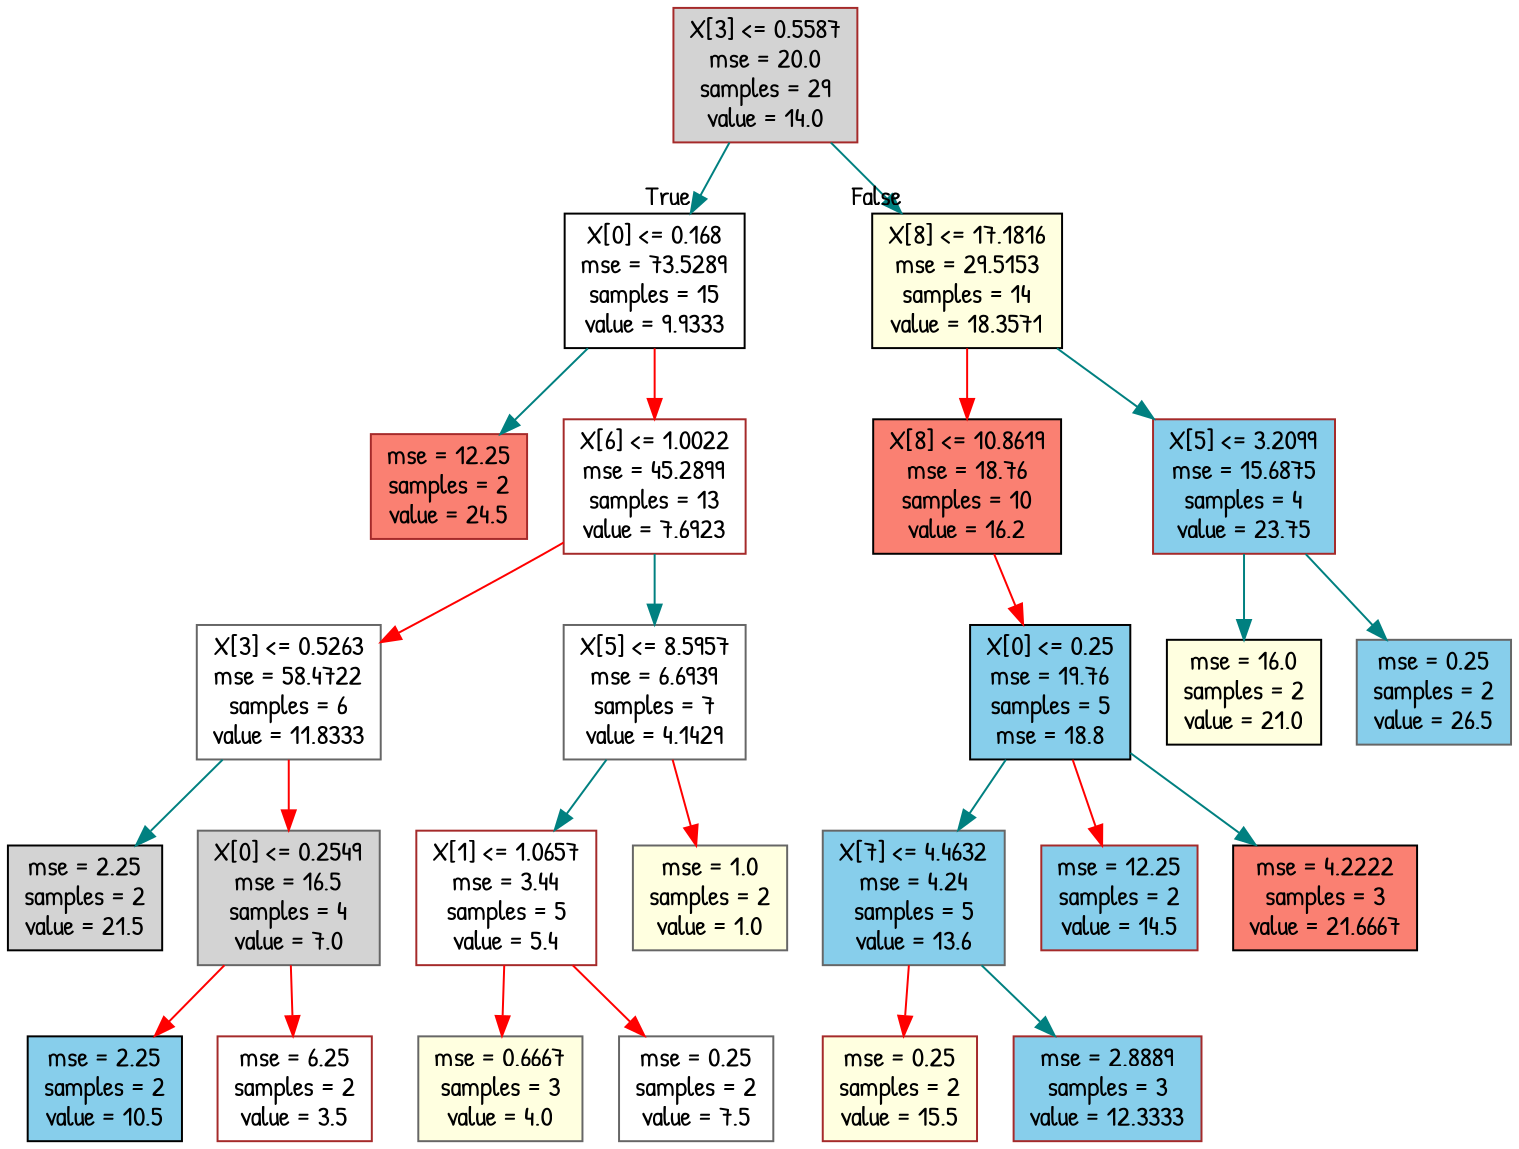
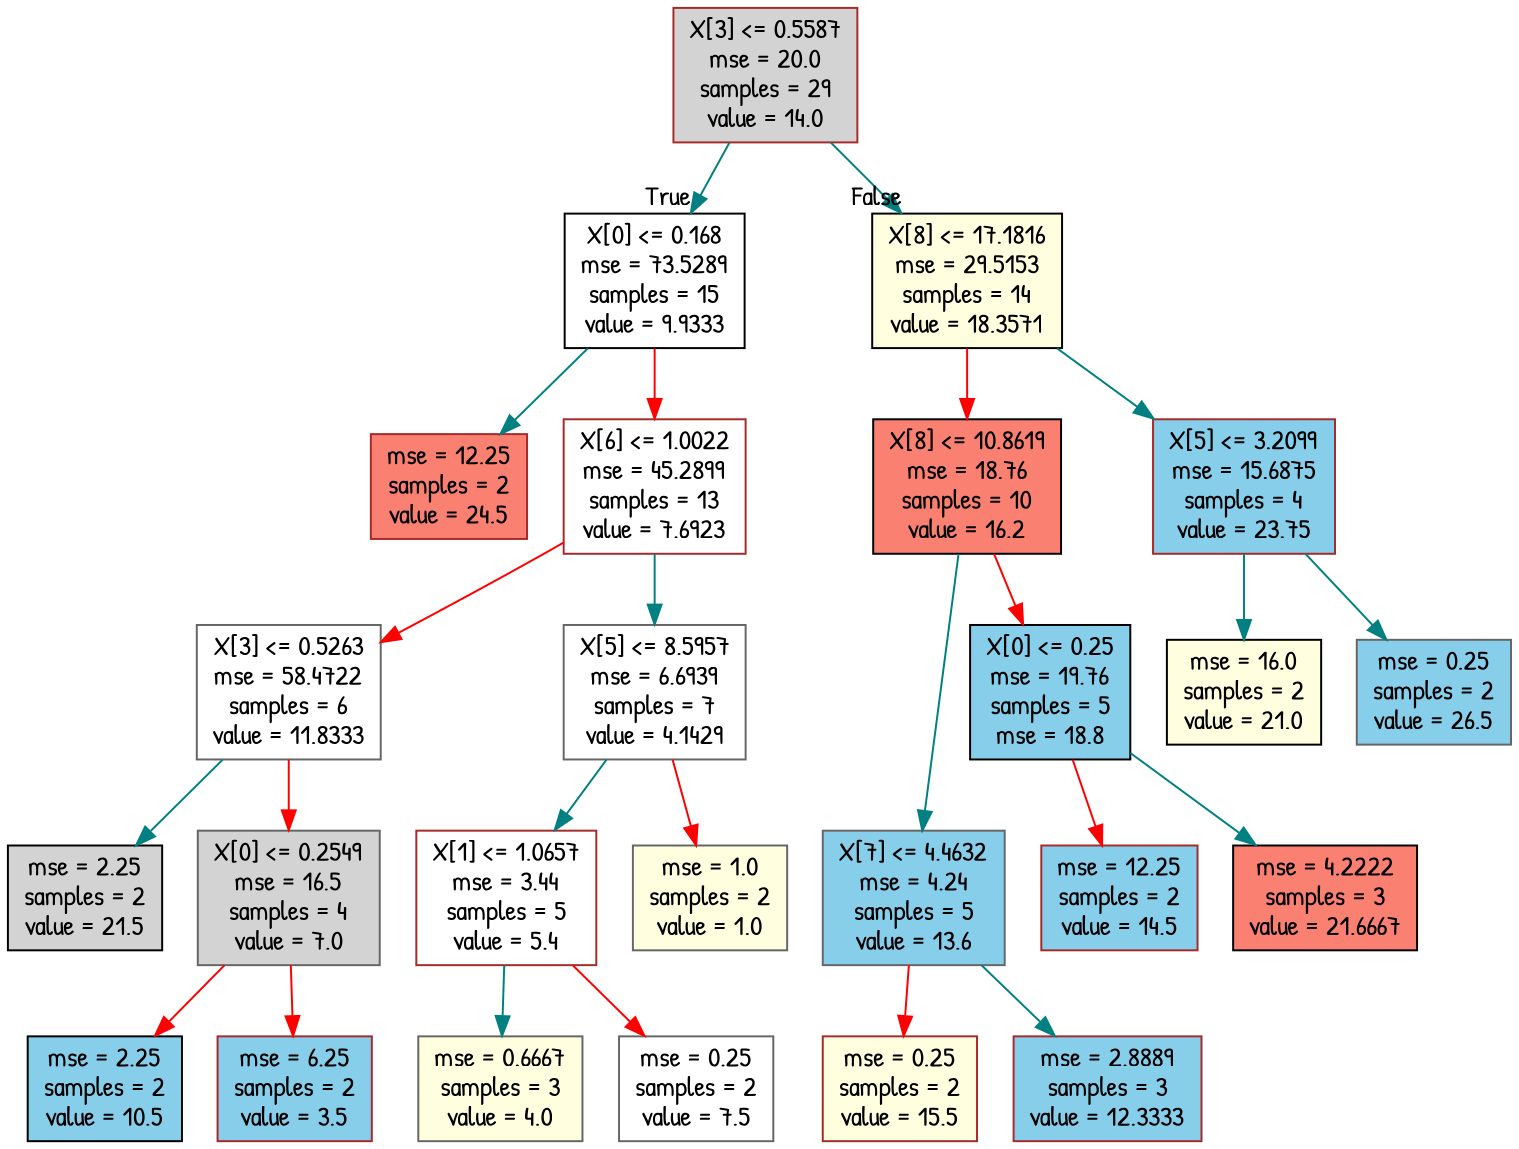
  digraph {
    fontname="Patrick Hand"
    node [color=brown fillcolor=white fontname="Patrick Hand" shape=box style=filled]
    edge [color=teal fontname="Patrick Hand"]
    n1 [fillcolor=lightgrey label="X[3] <= 0.5587\nmse = 20.0\nsamples = 29\nvalue = 14.0"]
    n2 [color=black label="X[0] <= 0.168\nmse = 73.5289\nsamples = 15\nvalue = 9.9333"]
    n3 [color=black fillcolor=lightyellow label="X[8] <= 17.1816\nmse = 29.5153\nsamples = 14\nvalue = 18.3571"]
    n4 [fillcolor=salmon label="mse = 12.25\nsamples = 2\nvalue = 24.5"]
    n5 [label="X[6] <= 1.0022\nmse = 45.2899\nsamples = 13\nvalue = 7.6923"]
    n6 [color=black fillcolor=salmon label="X[8] <= 10.8619\nmse = 18.76\nsamples = 10\nvalue = 16.2"]
    n7 [fillcolor=skyblue label="X[5] <= 3.2099\nmse = 15.6875\nsamples = 4\nvalue = 23.75"]
    n8 [color=gray40 label="X[3] <= 0.5263\nmse = 58.4722\nsamples = 6\nvalue = 11.8333"]
    n9 [color=gray40 label="X[5] <= 8.5957\nmse = 6.6939\nsamples = 7\nvalue = 4.1429"]
    n10 [color=black fillcolor=lightgrey label="mse = 2.25\nsamples = 2\nvalue = 21.5"]
    n11 [color=gray40 fillcolor=lightgrey label="X[0] <= 0.2549\nmse = 16.5\nsamples = 4\nvalue = 7.0"]
    n12 [label="X[1] <= 1.0657\nmse = 3.44\nsamples = 5\nvalue = 5.4"]
    n13 [color=gray40 fillcolor=lightyellow label="mse = 1.0\nsamples = 2\nvalue = 1.0"]
    n14 [color=black fillcolor=skyblue label="mse = 2.25\nsamples = 2\nvalue = 10.5"]
-   n15 [label="mse = 6.25\nsamples = 2\nvalue = 3.5"]
+   n15 [fillcolor=skyblue label="mse = 6.25\nsamples = 2\nvalue = 3.5"]
    n16 [color=gray40 fillcolor=lightyellow label="mse = 0.6667\nsamples = 3\nvalue = 4.0"]
    n17 [color=gray40 label="mse = 0.25\nsamples = 2\nvalue = 7.5"]
    n18 [color=black fillcolor=skyblue label="X[0] <= 0.25\nmse = 19.76\nsamples = 5\nmse = 18.8"]
    n19 [color=gray40 fillcolor=skyblue label="X[7] <= 4.4632\nmse = 4.24\nsamples = 5\nvalue = 13.6"]
    n20 [color=black fillcolor=lightyellow label="mse = 16.0\nsamples = 2\nvalue = 21.0"]
    n21 [color=gray40 fillcolor=skyblue label="mse = 0.25\nsamples = 2\nvalue = 26.5"]
    n22 [fillcolor=skyblue label="mse = 12.25\nsamples = 2\nvalue = 14.5"]
    n23 [color=black fillcolor=salmon label="mse = 4.2222\nsamples = 3\nvalue = 21.6667"]
    n24 [fillcolor=lightyellow label="mse = 0.25\nsamples = 2\nvalue = 15.5"]
    n25 [fillcolor=skyblue label="mse = 2.8889\nsamples = 3\nvalue = 12.3333"]
    n1 -> n2 [headlabel=True labelangle=45 labeldistance=2.5]
    n1 -> n3 [headlabel=False labelangle=-45 labeldistance=2.5]
    n2 -> n4
    n2 -> n5 [color=red]
    n3 -> n6 [color=red]
    n3 -> n7
    n5 -> n8 [color=red]
    n5 -> n9
    n6 -> n18 [color=red]
-   n18 -> n19
+   n6 -> n19
    n7 -> n20
    n7 -> n21
    n8 -> n10
    n8 -> n11 [color=red]
    n9 -> n12
    n9 -> n13 [color=red]
    n11 -> n14 [color=red]
    n11 -> n15 [color=red]
-   n12 -> n16 [color=red]
+   n12 -> n16
    n12 -> n17 [color=red]
    n18 -> n22 [color=red]
    n18 -> n23
    n19 -> n24 [color=red]
    n19 -> n25
  }
